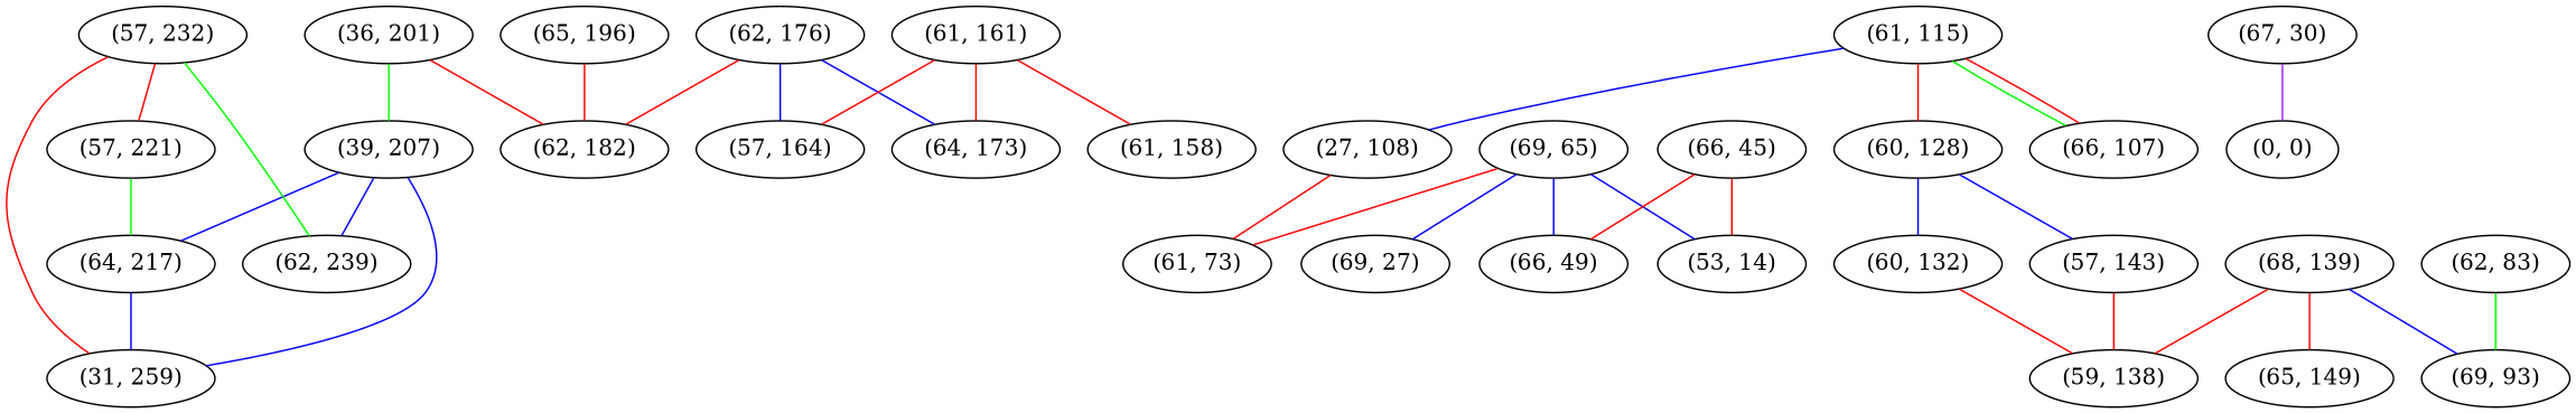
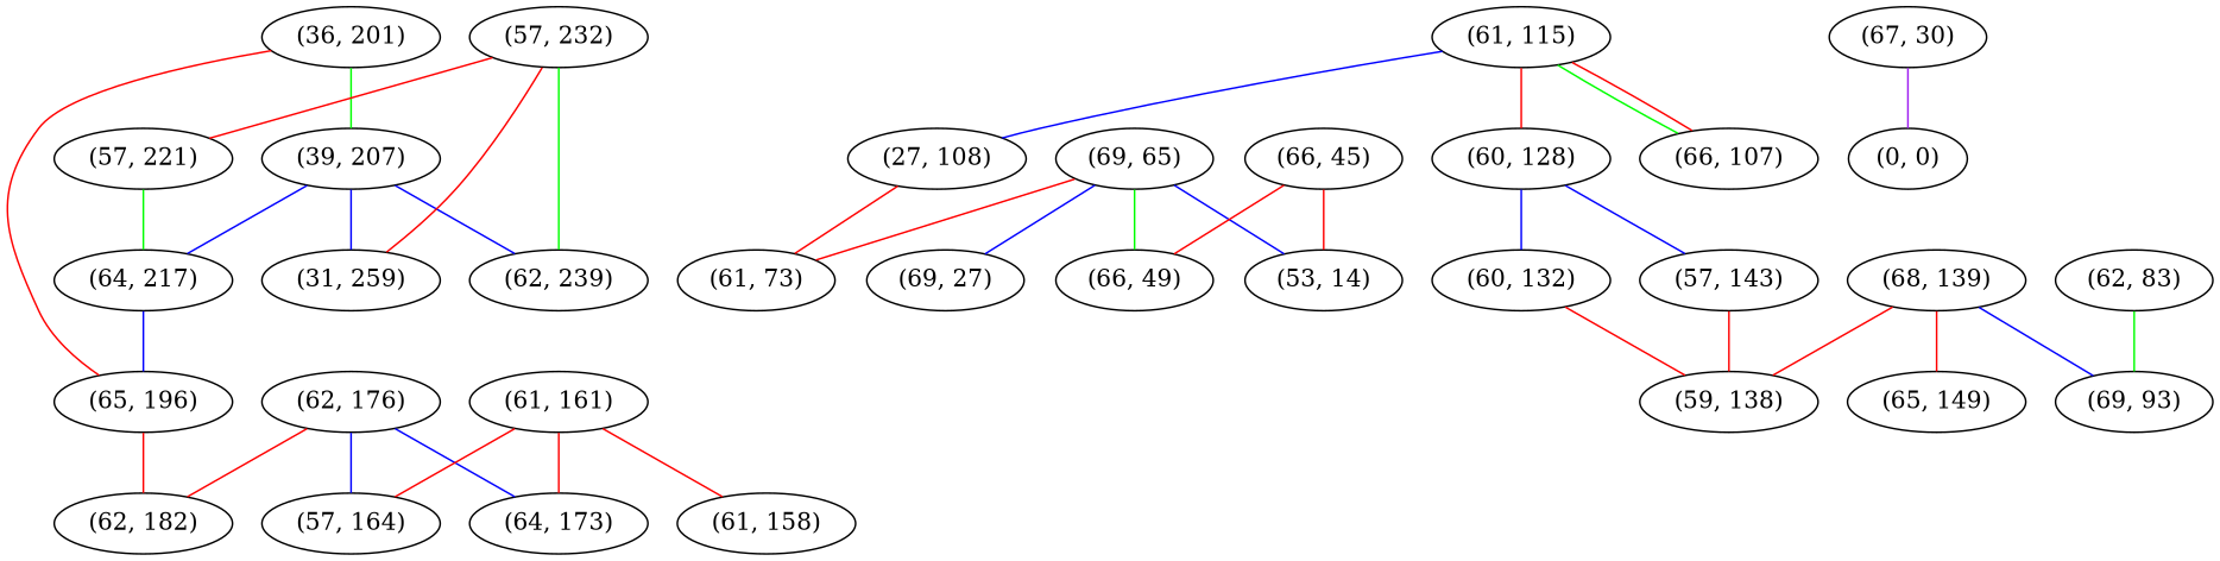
  graph {
    edge [color=red weight=1]
    "(36, 201)"
    "(39, 207)"
    "(62, 182)"
    "(64, 217)"
    "(31, 259)"
    "(62, 239)"
    "(65, 196)"
    "(61, 115)"
    "(27, 108)"
    "(60, 128)"
    "(66, 107)"
    "(61, 73)"
    "(60, 132)"
    "(57, 143)"
    "(67, 30)"
    "(0, 0)"
    "(69, 65)"
    "(69, 27)"
    n19 [label="(53, 14)"]
    "(66, 49)"
    "(62, 176)"
    "(64, 173)"
    "(57, 164)"
    "(59, 138)"
    "(62, 83)"
    "(69, 93)"
    "(57, 232)"
    "(57, 221)"
    "(68, 139)"
    "(65, 149)"
    "(61, 161)"
    "(61, 158)"
    "(66, 45)"
    "(36, 201)" -- "(39, 207)" [color=green weight=2]
-   "(36, 201)" -- "(62, 182)"
+   "(36, 201)" -- "(65, 196)"
    "(39, 207)" -- "(64, 217)" [color=blue weight=3]
    "(39, 207)" -- "(31, 259)" [color=blue weight=3]
    "(39, 207)" -- "(62, 239)" [color=blue weight=3]
-   "(64, 217)" -- "(31, 259)" [color=blue weight=3]
+   "(64, 217)" -- "(65, 196)" [color=blue weight=3]
    "(65, 196)" -- "(62, 182)"
    "(61, 115)" -- "(27, 108)" [color=blue weight=3]
    "(61, 115)" -- "(60, 128)"
    "(61, 115)" -- "(66, 107)" [color=green weight=2]
    "(61, 115)" -- "(66, 107)"
    "(27, 108)" -- "(61, 73)"
    "(60, 128)" -- "(60, 132)" [color=blue weight=3]
    "(60, 128)" -- "(57, 143)" [color=blue weight=3]
    "(60, 132)" -- "(59, 138)"
    "(57, 143)" -- "(59, 138)"
    "(67, 30)" -- "(0, 0)" [color=purple weight=4]
    "(69, 65)" -- "(61, 73)"
    "(69, 65)" -- "(69, 27)" [color=blue weight=3]
    "(69, 65)" -- n19 [color=blue weight=3]
-   "(69, 65)" -- "(66, 49)" [color=blue weight=3]
+   "(69, 65)" -- "(66, 49)" [color=green weight=3]
    "(62, 176)" -- "(62, 182)"
    "(62, 176)" -- "(64, 173)" [color=blue weight=3]
    "(62, 176)" -- "(57, 164)" [color=blue weight=3]
    "(62, 83)" -- "(69, 93)" [color=green weight=2]
    "(57, 232)" -- "(31, 259)"
    "(57, 232)" -- "(62, 239)" [color=green weight=2]
    "(57, 232)" -- "(57, 221)"
    "(57, 221)" -- "(64, 217)" [color=green weight=2]
    "(68, 139)" -- "(59, 138)"
    "(68, 139)" -- "(69, 93)" [color=blue weight=3]
    "(68, 139)" -- "(65, 149)"
    "(61, 161)" -- "(64, 173)"
    "(61, 161)" -- "(57, 164)"
    "(61, 161)" -- "(61, 158)"
    "(66, 45)" -- n19
    "(66, 45)" -- "(66, 49)"
  }
